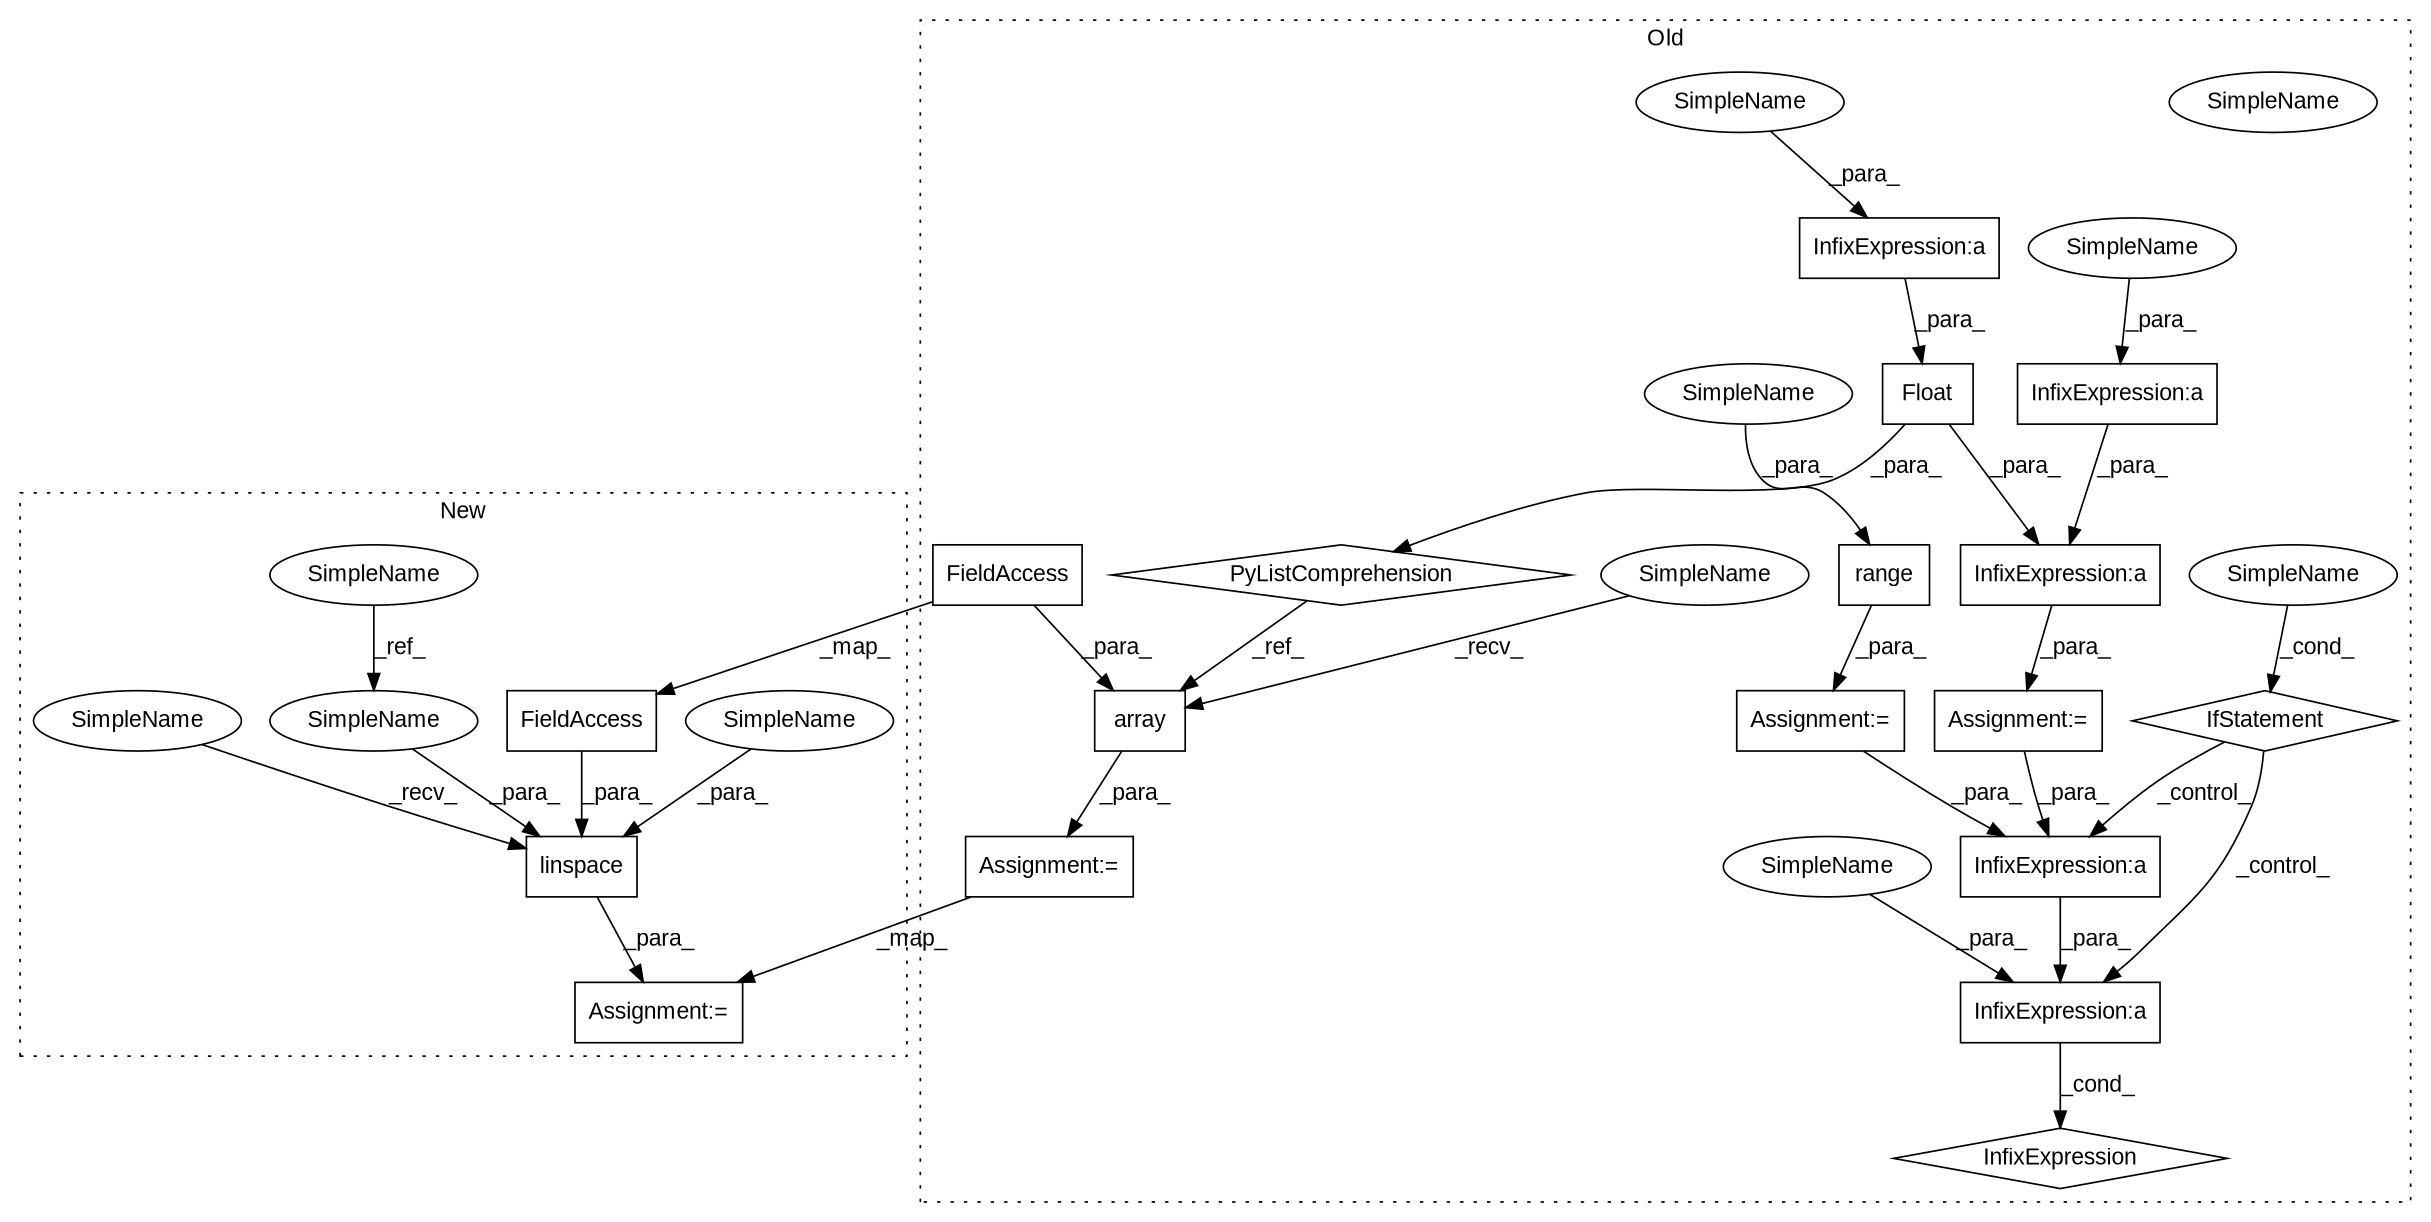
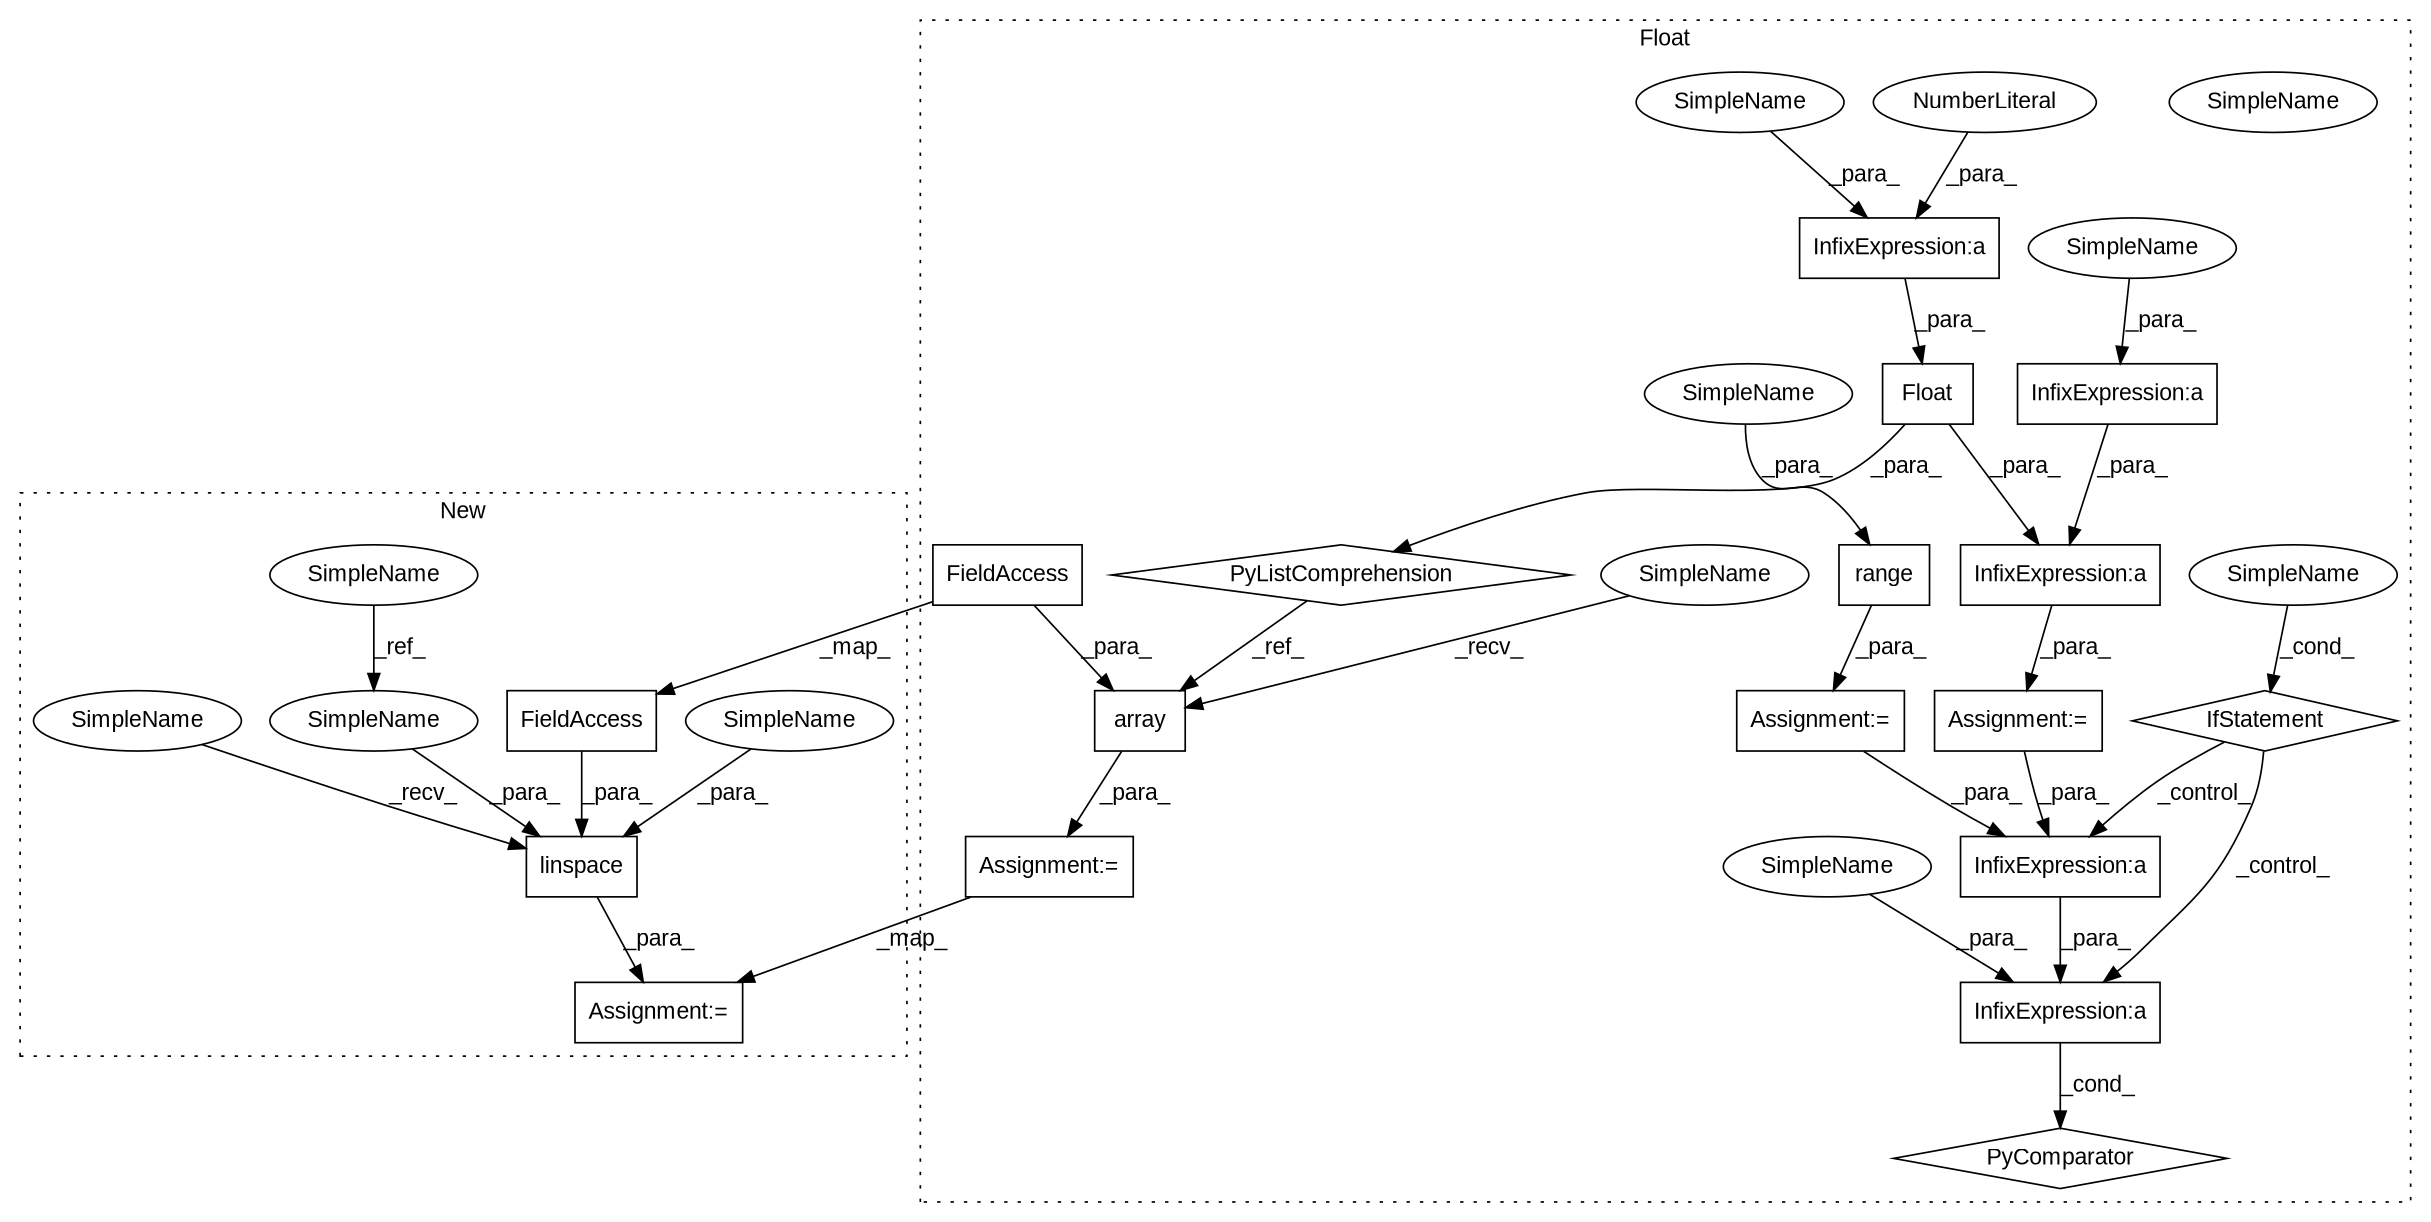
  digraph {
    fontname="Liberation Sans"
    node [a=42 fontname="Liberation Sans" l=5 s=5065 shape=box]
    edge [fontname="Liberation Sans"]
-   n1 [a=113 l=30 label=InfixExpression shape=diamond]
+   n1 [a=113 l=30 label=PyComparator shape=diamond]
    n2 [a=109 l=119 label=PyListComprehension s=4984 shape=diamond]
    n3 [a=7 l=30 label="Assignment:="]
    n4 [a=27 l=3 label="InfixExpression:a" s=4990]
    n5 [a=25 l=30 label=IfStatement shape=diamond]
    n6 [label=SimpleName s=5090 shape=ellipse]
    n7 [a=27 l=3 label="InfixExpression:a" s=4995]
    n8 [a=32 l="6,1" label=range s="5072,5085"]
    n9 [a=32 l="6,1" label=Float s="4927,4944"]
    n10 [a=27 l=3 label="InfixExpression:a" s=4940]
    n11 [a=27 l=3 label="InfixExpression:a" s=4924]
    n12 [a=27 l=3 label="InfixExpression:a" s=4915]
+   n13 [a=34 l=1 label=NumberLiteral s=4943 shape=ellipse]
    n14 [a=32 l="17,1" label=array s="4967,5111"]
    n15 [a=22 l=13 label=FieldAccess s=5098]
    n16 [a=7 l=1 label="Assignment:=" s=4907]
    n17 [a=7 l=1 label="Assignment:=" s=4960]
    n18 [label=SimpleName s=4918 shape=ellipse]
    n19 [label=SimpleName s=4985 shape=ellipse]
    n20 [label=SimpleName s=4961 shape=ellipse]
    n21 [l=7 label=SimpleName s=5078 shape=ellipse]
    n22 [l=7 label=SimpleName s=4933 shape=ellipse]
    n23 [label=SimpleName s=5090 shape=ellipse]
    n24 [a=32 l="9,1" label=linspace s="4890,4932"]
    n25 [l=7 label=SimpleName s=4830 shape=ellipse]
    n26 [a=22 l=13 label=FieldAccess s=4919]
    n27 [a=7 l=1 label="Assignment:=" s=4883]
    n28 [l=7 label=SimpleName s=4911 shape=ellipse]
    n29 [label=SimpleName s=4884 shape=ellipse]
    n30 [label=SimpleName s=4899 shape=ellipse]
    subgraph cluster_1 {
-     label=Old
+     label=Float
      style=dotted
      n1
      n2
      n3
      n4
      n5
      n6
      n7
      n8
      n9
      n10
      n11
      n12
+     n13
      n14
      n15
      n16
      n17
      n18
      n19
      n20
      n21
      n22
      n23
    }
    subgraph cluster_2 {
      label=New
      style=dotted
      n24
      n25
      n26
      n27
      n28
      n29
      n30
    }
    n2 -> n14 [label=_ref_]
    n3 -> n7 [label=_para_]
    n4 -> n1 [label=_cond_]
    n5 -> n4 [label=_control_]
    n5 -> n7 [label=_control_]
    n7 -> n4 [label=_para_]
    n8 -> n3 [label=_para_]
    n9 -> n2 [label=_para_]
    n9 -> n11 [label=_para_]
    n10 -> n9 [label=_para_]
    n11 -> n16 [label=_para_]
    n12 -> n11 [label=_para_]
+   n13 -> n10 [label=_para_]
    n14 -> n17 [label=_para_]
    n15 -> n14 [label=_para_]
    n15 -> n26 [label=_map_]
    n16 -> n7 [label=_para_]
    n17 -> n27 [label=_map_]
    n18 -> n12 [label=_para_]
    n19 -> n4 [label=_para_]
    n20 -> n14 [label=_recv_]
    n21 -> n8 [label=_para_]
    n22 -> n10 [label=_para_]
    n23 -> n5 [label=_cond_]
    n24 -> n27 [label=_para_]
    n25 -> n28 [label=_ref_]
    n26 -> n24 [label=_para_]
    n28 -> n24 [label=_para_]
    n29 -> n24 [label=_recv_]
    n30 -> n24 [label=_para_]
  }
